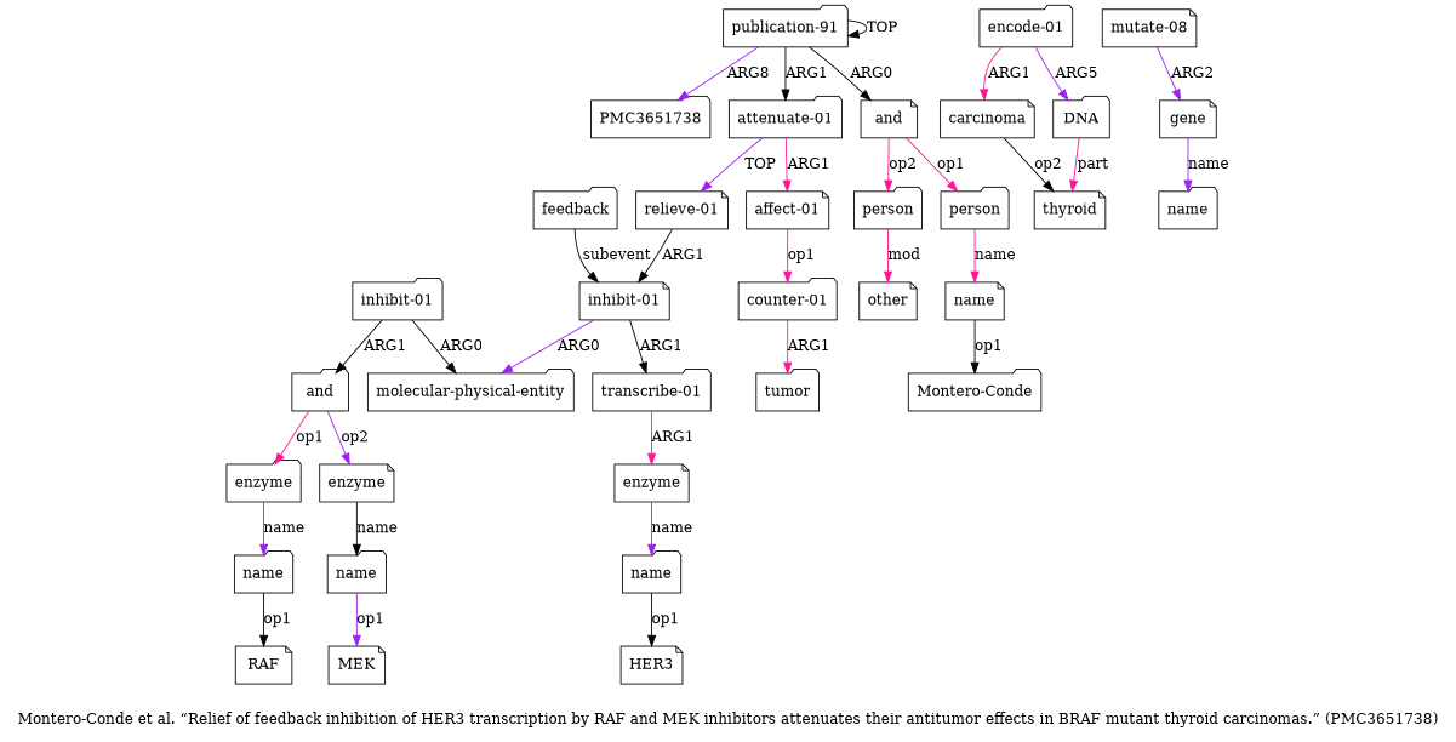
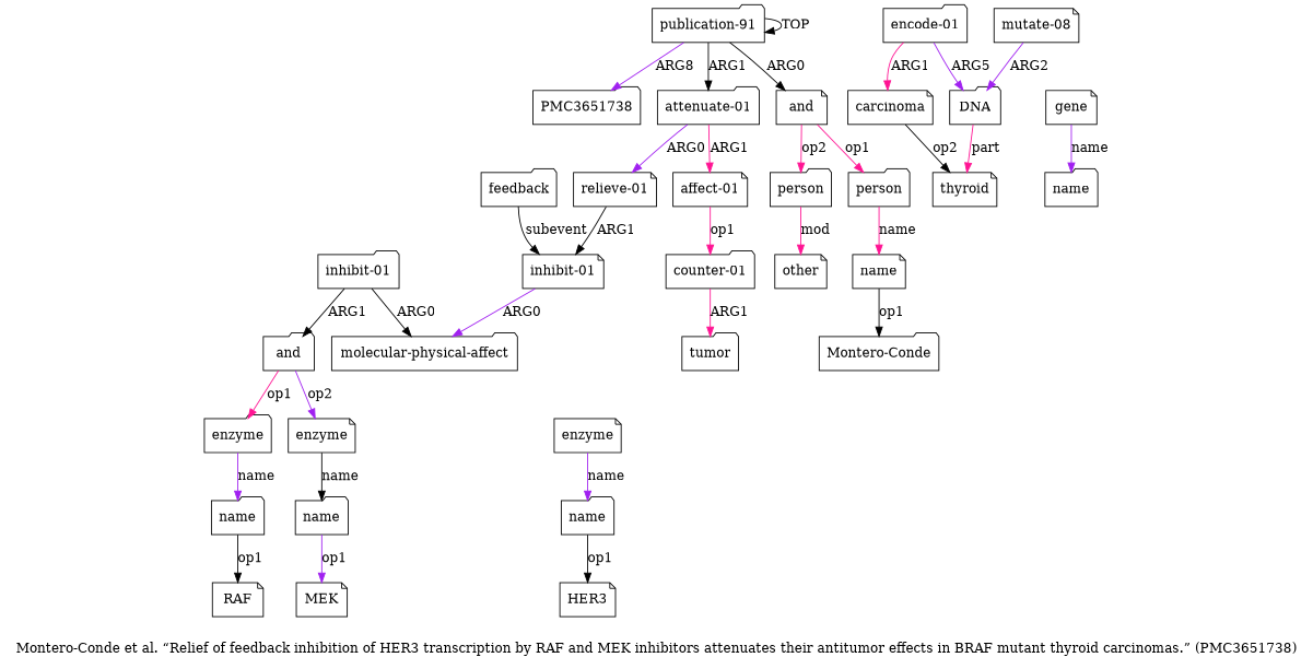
  digraph {
    label="Montero-Conde et al. “Relief of feedback inhibition of HER3 transcription by RAF and MEK inhibitors attenuates their antitumor effects in BRAF mutant thyroid carcinomas.” (PMC3651738)"
    node [color=black gold_ind=-1 gold_label=name shape=folder test_ind=-1 test_label=name]
    edge [color=black gold_label=ARG1 test_label=ARG1]
    n1 [gold_ind=20 gold_label="affect-01" label="affect-01" shape=note test_ind=20 test_label="affect-01"]
    n2 [gold_ind=21 gold_label="counter-01" label="counter-01" test_ind=21 test_label="counter-01"]
    n3 [gold_ind=22 gold_label=tumor label=tumor test_ind=22 test_label=tumor]
    n4 [gold_ind=23 gold_label=carcinoma label=carcinoma shape=note test_ind=23 test_label=carcinoma]
    n5 [gold_ind=24 gold_label=thyroid label=thyroid shape=note test_ind=24 test_label=thyroid]
-   n6 [gold_ind=9 gold_label="molecular-physical-entity" label="molecular-physical-entity" test_ind=9 test_label="molecular-physical-entity"]
+   n6 [gold_ind=9 gold_label="molecular-physical-entity" label="molecular-physical-affect" test_ind=9 test_label="molecular-physical-entity"]
    n7 [gold_ind=25 gold_label="encode-01" label="encode-01" test_ind=25 test_label="encode-01"]
    n8 [gold_ind=26 gold_label=DNA label=DNA test_ind=26 test_label=DNA]
    n9 [gold_ind=27 gold_label=gene label=gene shape=note test_ind=27 test_label=gene]
    n10 [gold_ind=28 label=name test_ind=28]
    n11 [gold_ind=29 gold_label="mutate-01" label="mutate-08" shape=note test_ind=29 test_label="mutate-01"]
    n12 [gold_label=PMC3651738 label=PMC3651738 test_label=PMC3651738]
    n13 [gold_ind=15 label=name test_ind=15]
    n14 [gold_label=MEK label=MEK shape=note test_label=MEK]
    n15 [gold_ind=14 gold_label=enzyme label=enzyme shape=note test_ind=14 test_label=enzyme]
    n16 [gold_ind=17 gold_label=enzyme label=enzyme shape=note test_ind=17 test_label=enzyme]
    n17 [gold_ind=18 label=name test_ind=18]
    n18 [gold_label=HER3 label=HER3 shape=note test_label=HER3]
-   n19 [gold_ind=16 gold_label="transcribe-01" label="transcribe-01" test_ind=16 test_label="transcribe-01"]
    n20 [gold_ind=11 gold_label=and label=and test_ind=11 test_label=and]
    n21 [gold_ind=12 gold_label=enzyme label=enzyme test_ind=12 test_label=enzyme]
    n22 [gold_ind=13 label=name test_ind=13]
    n23 [gold_label=RAF label=RAF shape=note test_label=RAF]
    n24 [gold_ind=10 gold_label="inhibit-01" label="inhibit-01" test_ind=10 test_label="inhibit-01"]
    n25 [gold_ind=19 gold_label=feedback label=feedback test_ind=19 test_label=feedback]
    n26 [gold_ind=8 gold_label="inhibit-01" label="inhibit-01" shape=note test_ind=8 test_label="inhibit-01"]
    n27 [gold_ind=1 gold_label=and label=and shape=note test_ind=1 test_label=and]
    n28 [gold_ind=2 gold_label=person label=person test_ind=2 test_label=person]
    n29 [gold_ind=4 gold_label=person label=person test_ind=4 test_label=person]
    n30 [gold_ind=3 label=name shape=note test_ind=3]
    n31 [gold_ind=5 gold_label=other label=other shape=note test_ind=5 test_label=other]
    n32 [gold_label="Montero-Conde" label="Montero-Conde" test_label="Montero-Conde"]
    n33 [gold_ind=0 gold_label="publication-91" label="publication-91" test_ind=0 test_label="publication-91"]
    n34 [gold_ind=6 gold_label="attenuate-01" label="attenuate-01" test_ind=6 test_label="attenuate-01"]
    n35 [gold_ind=7 gold_label="relieve-01" label="relieve-01" shape=note test_ind=7 test_label="relieve-01"]
    n1 -> n2 [color=deeppink gold_label=ARG2 label=op1 test_label=ARG2]
    n2 -> n3 [color=deeppink label=ARG1]
    n4 -> n5 [gold_label=mod label=op2 test_label=mod]
    n7 -> n4 [color=deeppink label=ARG1]
    n7 -> n8 [color=purple gold_label=ARG0 label=ARG5 test_label=ARG0]
    n8 -> n5 [color=deeppink gold_label=part label=part test_label=part]
    n9 -> n10 [color=purple gold_label=name label=name test_label=name]
-   n11 -> n9 [color=purple gold_label=ARG2 label=ARG2 test_label=ARG2]
+   n11 -> n8 [color=purple gold_label=ARG2 label=ARG2 test_label=ARG2]
    n13 -> n14 [color=purple gold_label=op1 label=op1 test_label=op1]
    n15 -> n13 [gold_label=name label=name test_label=name]
    n16 -> n17 [color=purple gold_label=name label=name test_label=name]
    n17 -> n18 [gold_label=op1 label=op1 test_label=op1]
-   n19 -> n16 [color=deeppink label=ARG1]
    n20 -> n15 [color=purple gold_label=op2 label=op2 test_label=op2]
    n20 -> n21 [color=deeppink gold_label=op1 label=op1 test_label=op1]
    n21 -> n22 [color=purple gold_label=name label=name test_label=name]
    n22 -> n23 [gold_label=op1 label=op1 test_label=op1]
    n24 -> n6 [gold_label=ARG0 label=ARG0 test_label=ARG0]
    n24 -> n20 [label=ARG1]
    n25 -> n26 [gold_label=subevent label=subevent test_label=subevent]
    n26 -> n6 [color=purple gold_label=ARG0 label=ARG0 test_label=ARG0]
-   n26 -> n19 [label=ARG1]
    n27 -> n28 [color=deeppink gold_label=op1 label=op1 test_label=op1]
    n27 -> n29 [color=deeppink gold_label=op2 label=op2 test_label=op2]
    n28 -> n30 [color=deeppink gold_label=name label=name test_label=name]
    n29 -> n31 [color=deeppink gold_label=mod label=mod test_label=mod]
    n30 -> n32 [gold_label=op1 label=op1 test_label=op1]
    n33 -> n12 [color=purple gold_label=ARG8 label=ARG8 test_label=ARG8]
    n33 -> n27 [gold_label=ARG0 label=ARG0 test_label=ARG0]
    n33 -> n33 [gold_label=TOP label=TOP test_label=TOP]
    n33 -> n34 [label=ARG1]
    n34 -> n1 [color=deeppink label=ARG1]
-   n34 -> n35 [color=purple gold_label=ARG0 label=TOP test_label=ARG0]
+   n34 -> n35 [color=purple gold_label=ARG0 label=ARG0 test_label=ARG0]
    n35 -> n26 [label=ARG1]
  }
